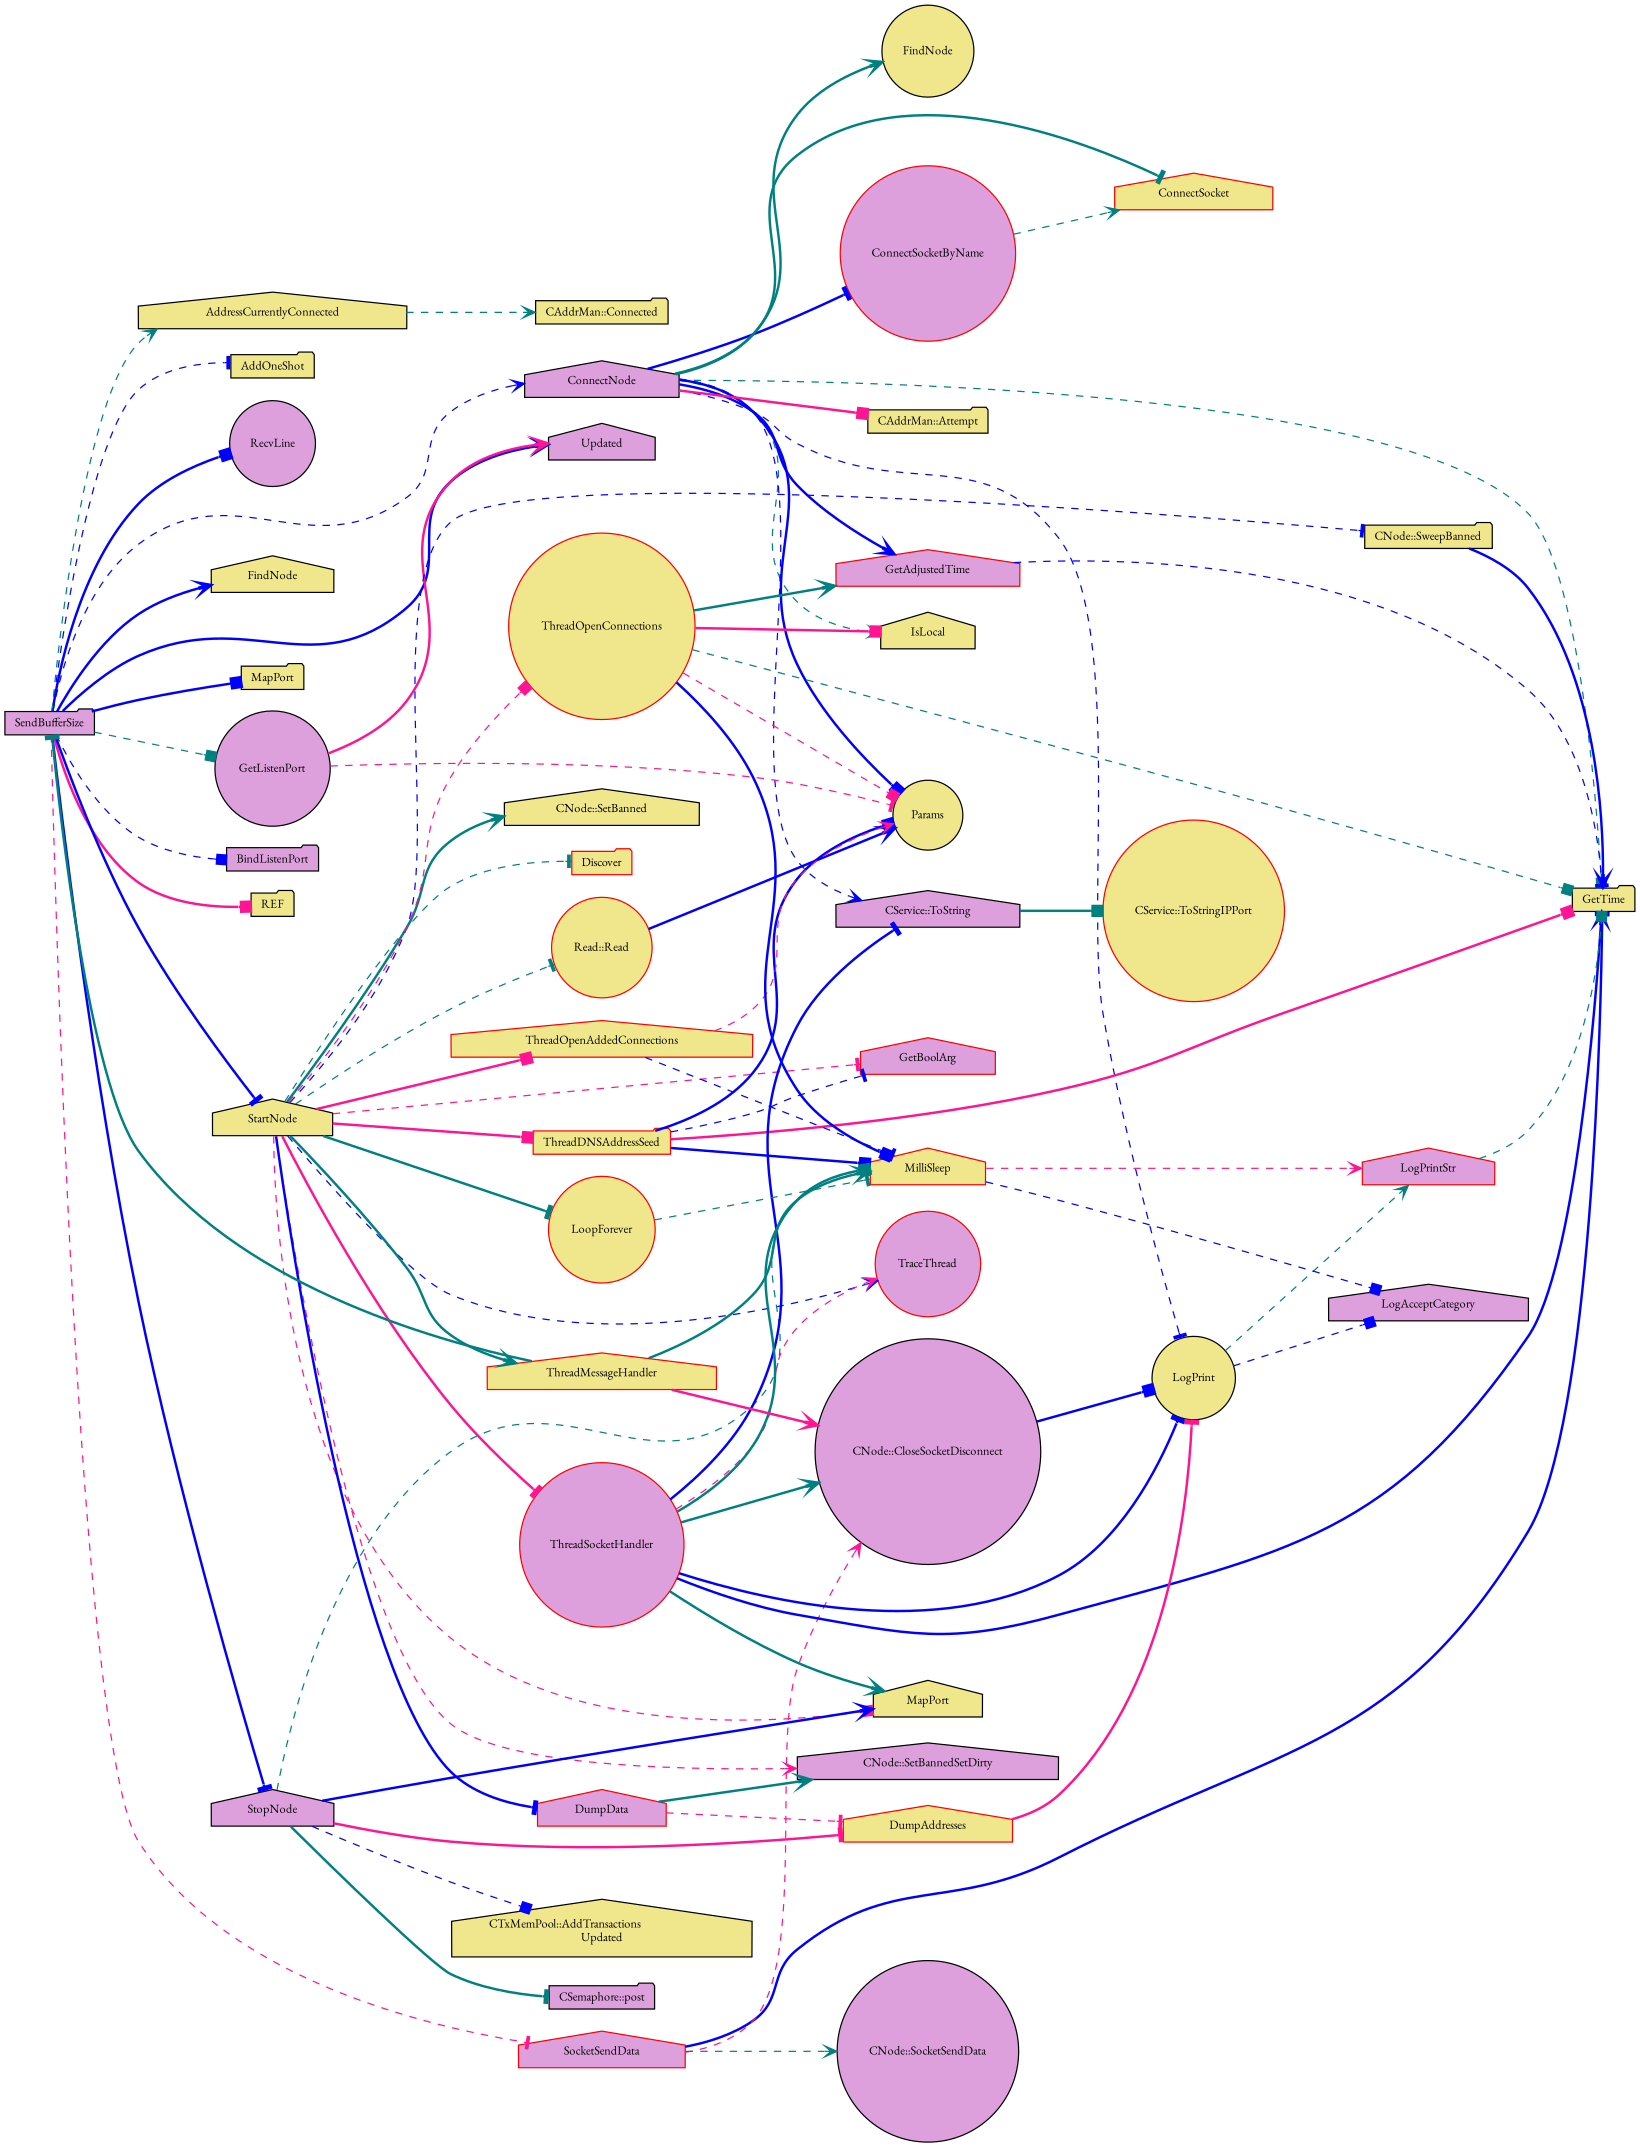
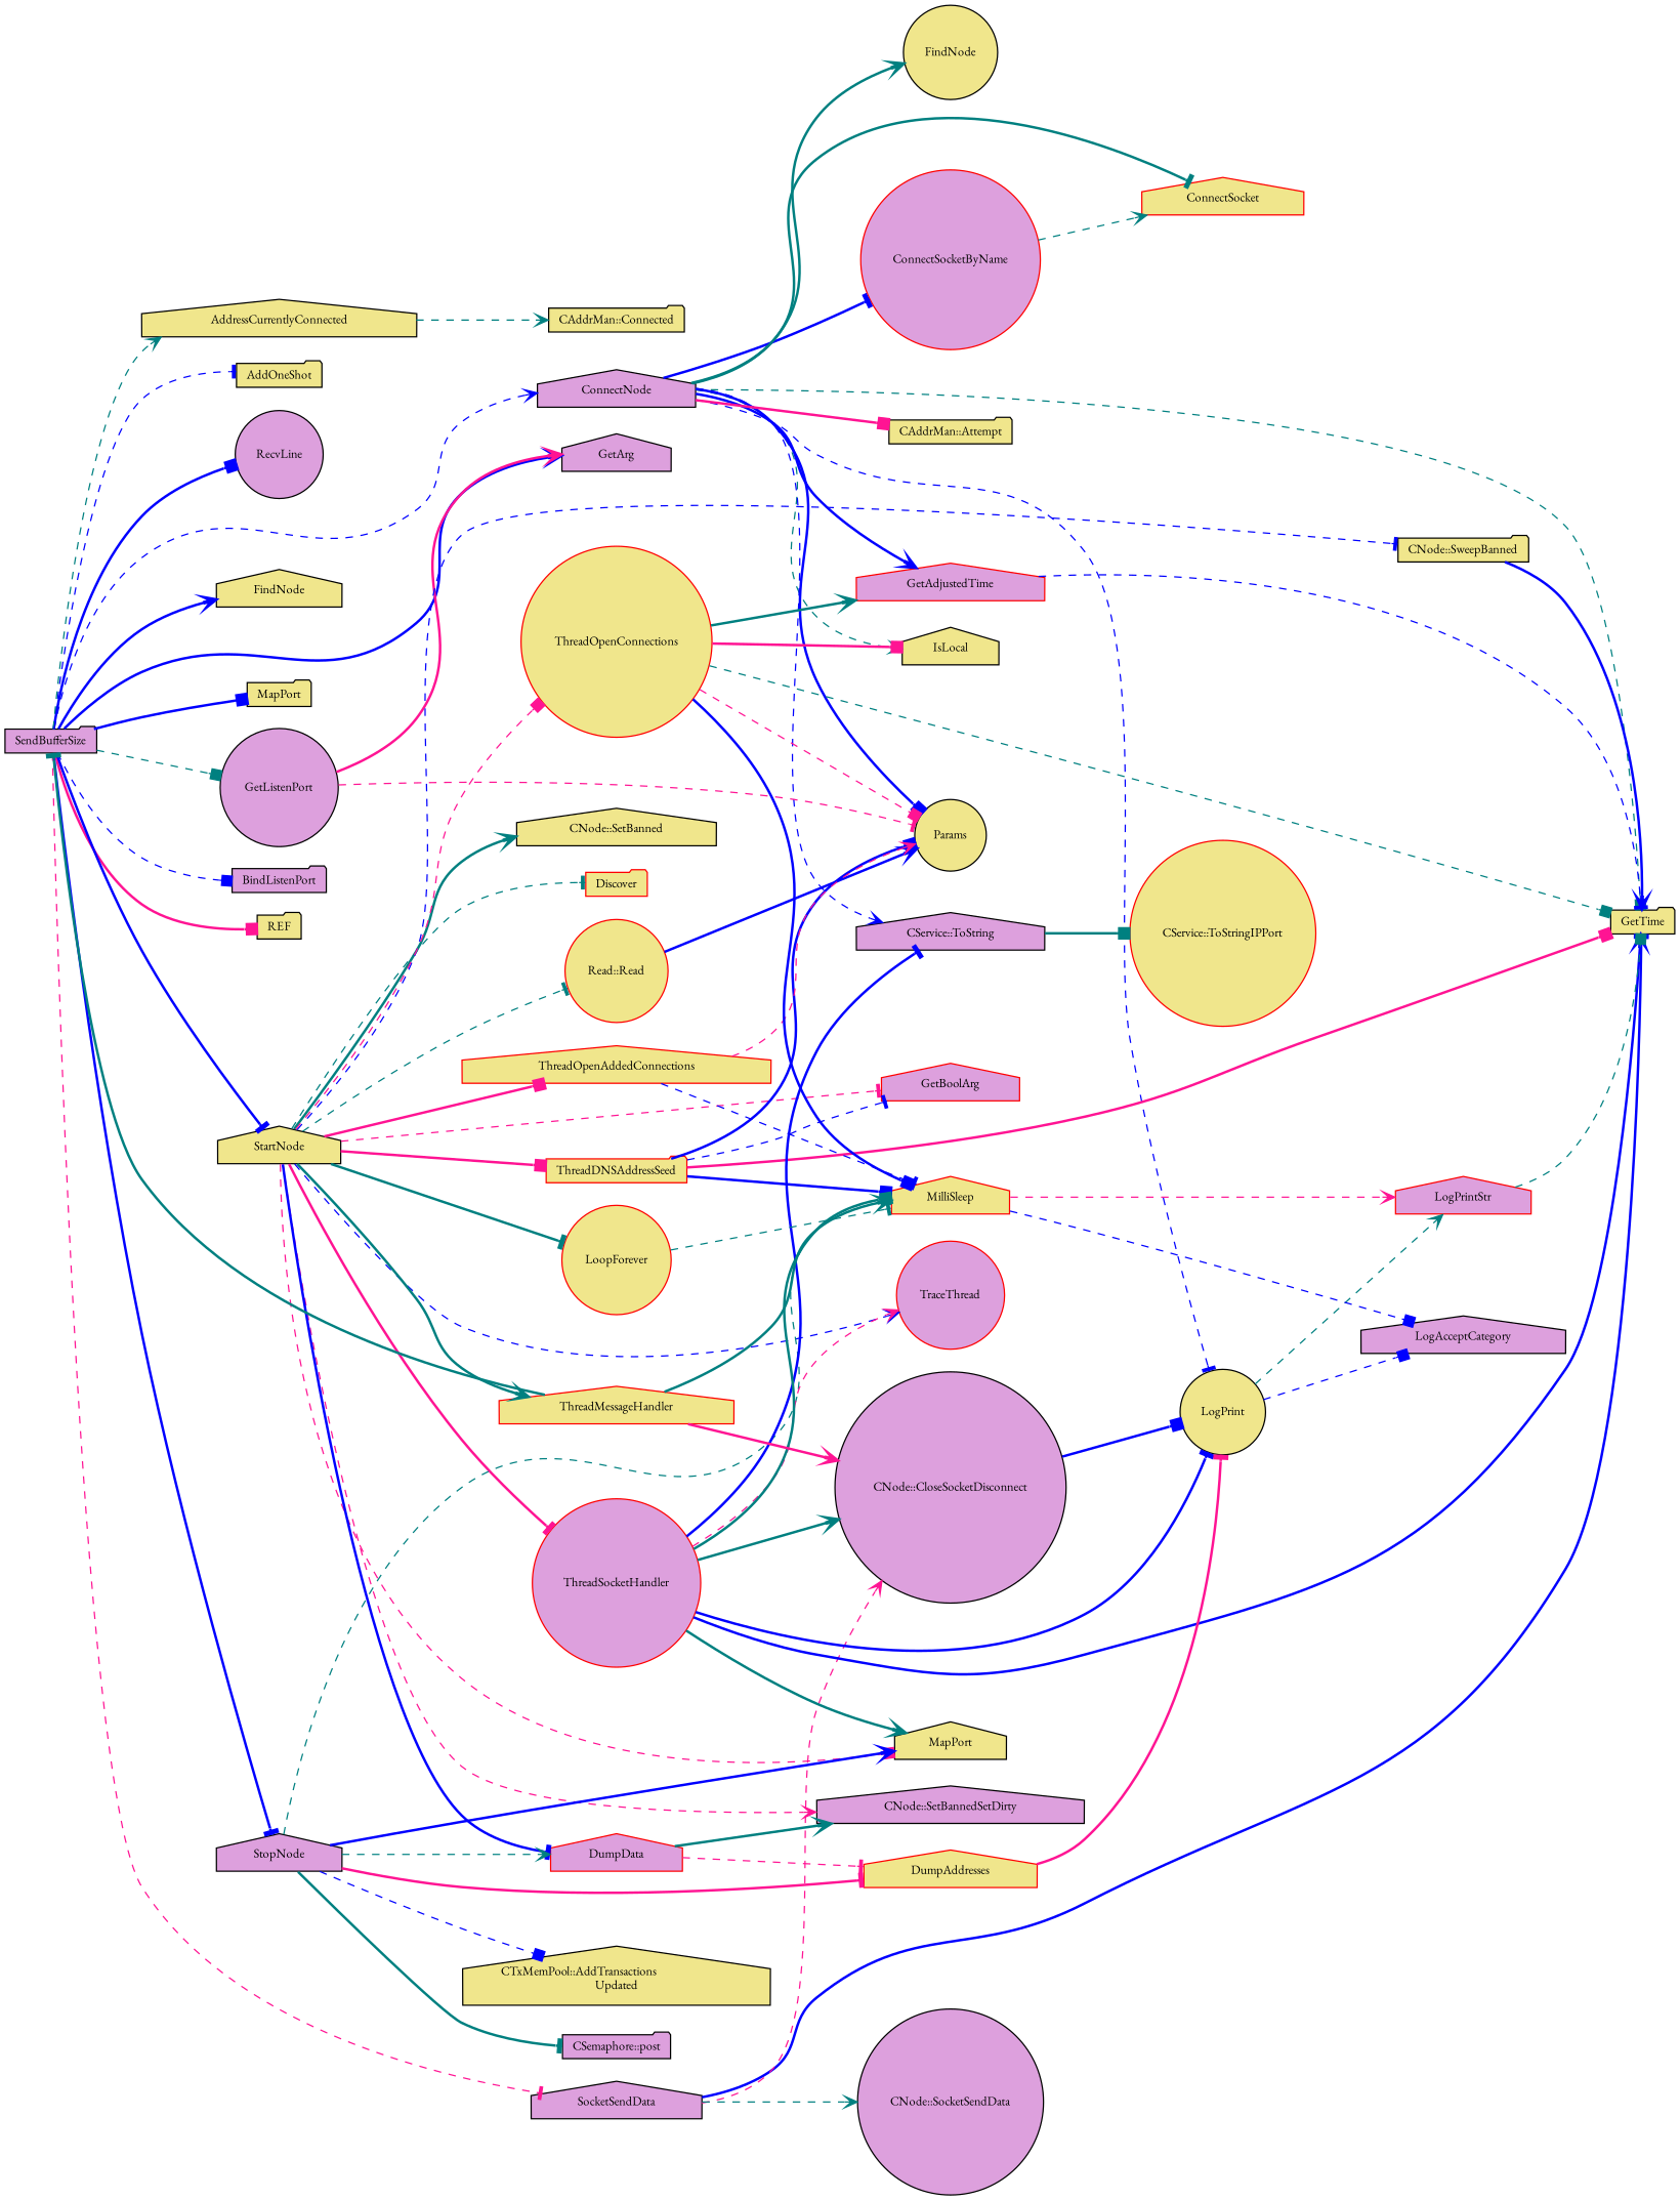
  digraph {
    fontname="EB Garamond"
    rankdir=LR
    node [color=black fillcolor=khaki fontname="EB Garamond" fontsize=10 shape=house style=filled]
    edge [arrowhead=vee color=blue fontname="EB Garamond" fontsize=10 labelfontname=Helvetica labelfontsize=10 style=bold]
    n1 [fillcolor=plum fontcolor=black height=0.2 label=SendBufferSize shape=folder width=0.4]
-   n2 [fillcolor=plum height=0.2 label=Updated width=0.4]
+   n2 [fillcolor=plum height=0.2 label=GetArg width=0.4]
    n3 [height=0.2 label=AddOneShot shape=folder width=0.4]
    n4 [fillcolor=plum height=0.2 label=RecvLine shape=circle width=0.4]
    n5 [height=0.2 label=AddressCurrentlyConnected width=0.4]
    n6 [height=0.2 label=FindNode width=0.4]
    n7 [fillcolor=plum height=0.2 label=ConnectNode width=0.4]
    n8 [height=0.2 label=MapPort shape=folder width=0.4]
    n9 [fillcolor=plum height=0.2 label=GetListenPort shape=circle width=0.4]
    n10 [fillcolor=plum height=0.2 label=BindListenPort shape=folder width=0.4]
    n11 [height=0.2 label=REF shape=folder width=0.4]
    n12 [height=0.2 label=StartNode width=0.4]
    n13 [fillcolor=plum height=0.2 label=StopNode width=0.4]
-   n14 [color=red fillcolor=plum height=0.2 label=SocketSendData width=0.4]
+   n14 [fillcolor=plum height=0.2 label=SocketSendData width=0.4]
    n15 [height=0.2 label="CAddrMan::Connected" shape=folder width=0.4]
    n16 [height=0.2 label=IsLocal width=0.4]
    n17 [height=0.2 label=FindNode shape=circle width=0.4]
    n18 [height=0.2 label=LogPrint shape=circle width=0.4]
    n19 [height=0.2 label=GetTime shape=folder width=0.4]
    n20 [fillcolor=plum height=0.2 label="CService::ToString" width=0.4]
    n21 [color=red fillcolor=plum height=0.2 label=GetAdjustedTime width=0.4]
    n22 [color=red fillcolor=plum height=0.2 label=ConnectSocketByName shape=circle width=0.4]
    n23 [color=red height=0.2 label=ConnectSocket width=0.4]
    n24 [height=0.2 label=Params shape=circle width=0.4]
    n25 [height=0.2 label="CAddrMan::Attempt" shape=folder width=0.4]
    n26 [color=red height=0.2 label="Read::Read" shape=circle width=0.4]
    n27 [height=0.2 label="CNode::SetBanned" width=0.4]
    n28 [fillcolor=plum height=0.2 label="CNode::SetBannedSetDirty" width=0.4]
    n29 [height=0.2 label="CNode::SweepBanned" shape=folder width=0.4]
    n30 [color=red height=0.2 label=Discover shape=folder width=0.4]
    n31 [color=red fillcolor=plum height=0.2 label=GetBoolArg width=0.4]
    n32 [color=red fillcolor=plum height=0.2 label=TraceThread shape=circle width=0.4]
    n33 [color=red height=0.2 label=ThreadDNSAddressSeed shape=folder width=0.4]
    n34 [height=0.2 label=MapPort width=0.4]
    n35 [color=red fillcolor=plum height=0.2 label=ThreadSocketHandler shape=circle width=0.4]
    n36 [color=red height=0.2 label=ThreadOpenAddedConnections width=0.4]
    n37 [color=red height=0.2 label=ThreadOpenConnections shape=circle width=0.4]
    n38 [color=red height=0.2 label=ThreadMessageHandler width=0.4]
    n39 [color=red height=0.2 label=LoopForever shape=circle width=0.4]
    n40 [color=red fillcolor=plum height=0.2 label=DumpData width=0.4]
    n41 [color=red height=0.2 label=MilliSleep width=0.4]
    n42 [color=red height=0.2 label=DumpAddresses width=0.4]
    n43 [height=0.2 label="CTxMemPool::AddTransactions\lUpdated" width=0.4]
    n44 [fillcolor=plum height=0.2 label="CSemaphore::post" shape=folder width=0.4]
    n45 [fillcolor=plum height=0.2 label="CNode::CloseSocketDisconnect" shape=circle width=0.4]
    n46 [fillcolor=plum height=0.2 label="CNode::SocketSendData" shape=circle width=0.4]
    n47 [fillcolor=plum height=0.2 label=LogAcceptCategory width=0.4]
    n48 [color=red fillcolor=plum height=0.2 label=LogPrintStr width=0.4]
    n49 [color=red height=0.2 label="CService::ToStringIPPort" shape=circle width=0.4]
    n1 -> n2
    n1 -> n3 [arrowhead=tee style=dashed]
    n1 -> n4 [arrowhead=box]
    n1 -> n5 [color=teal style=dashed]
    n1 -> n6
    n1 -> n7 [style=dashed]
    n1 -> n8 [arrowhead=box]
    n1 -> n9 [arrowhead=box color=teal style=dashed]
    n1 -> n10 [arrowhead=box style=dashed]
    n1 -> n11 [arrowhead=box color=deeppink]
    n1 -> n12 [arrowhead=tee]
    n1 -> n13 [arrowhead=tee]
    n1 -> n14 [arrowhead=tee color=deeppink style=dashed]
    n5 -> n15 [color=teal style=dashed]
    n7 -> n16 [color=teal style=dashed]
    n7 -> n17 [color=teal]
    n7 -> n18 [arrowhead=tee style=dashed]
    n7 -> n19 [arrowhead=box color=teal style=dashed]
    n7 -> n20 [style=dashed]
    n7 -> n21
    n7 -> n22 [arrowhead=tee]
    n7 -> n23 [arrowhead=tee color=teal]
    n7 -> n24 [arrowhead=box]
    n7 -> n25 [arrowhead=box color=deeppink]
    n9 -> n2 [color=deeppink]
    n9 -> n24 [arrowhead=tee color=deeppink style=dashed]
    n12 -> n26 [arrowhead=tee color=teal style=dashed]
    n12 -> n27 [color=teal]
    n12 -> n28 [color=deeppink style=dashed]
    n12 -> n29 [arrowhead=tee style=dashed]
    n12 -> n30 [arrowhead=tee color=teal style=dashed]
    n12 -> n31 [arrowhead=tee color=deeppink style=dashed]
    n12 -> n32 [style=dashed]
    n12 -> n33 [arrowhead=box color=deeppink]
    n12 -> n34 [arrowhead=box color=deeppink style=dashed]
    n12 -> n35 [arrowhead=tee color=deeppink]
    n12 -> n36 [arrowhead=box color=deeppink]
    n12 -> n37 [arrowhead=box color=deeppink style=dashed]
    n12 -> n38 [color=teal]
    n12 -> n39 [arrowhead=tee color=teal]
    n12 -> n40 [arrowhead=tee]
    n13 -> n34
+   n13 -> n40 [color=teal style=dashed]
    n13 -> n41 [arrowhead=tee color=teal style=dashed]
    n13 -> n42 [arrowhead=tee color=deeppink]
    n13 -> n43 [arrowhead=box style=dashed]
    n13 -> n44 [arrowhead=tee color=teal]
    n14 -> n19 [arrowhead=tee]
    n14 -> n45 [color=deeppink style=dashed]
    n14 -> n46 [color=teal style=dashed]
    n18 -> n47 [arrowhead=box style=dashed]
    n18 -> n48 [color=teal style=dashed]
    n20 -> n49 [arrowhead=box color=teal]
    n21 -> n19 [arrowhead=tee style=dashed]
    n22 -> n23 [color=teal style=dashed]
    n26 -> n24
    n29 -> n19
    n33 -> n19 [arrowhead=box color=deeppink]
    n33 -> n24 [arrowhead=box]
    n33 -> n31 [arrowhead=tee style=dashed]
    n33 -> n41 [arrowhead=box]
    n35 -> n18 [arrowhead=tee]
    n35 -> n19
    n35 -> n20 [arrowhead=tee]
    n35 -> n32 [color=deeppink style=dashed]
    n35 -> n34 [color=teal]
    n35 -> n41 [arrowhead=box color=teal]
    n35 -> n45 [color=teal]
    n36 -> n24 [color=deeppink style=dashed]
    n36 -> n41 [arrowhead=tee style=dashed]
    n37 -> n16 [arrowhead=box color=deeppink]
    n37 -> n19 [arrowhead=box color=teal style=dashed]
    n37 -> n21 [color=teal]
    n37 -> n24 [arrowhead=box color=deeppink style=dashed]
    n37 -> n41 [arrowhead=box]
    n38 -> n1 [arrowhead=tee color=teal]
    n38 -> n41 [color=teal]
    n38 -> n45 [color=deeppink]
    n39 -> n41 [arrowhead=tee color=teal style=dashed]
    n40 -> n28 [color=teal]
    n40 -> n42 [arrowhead=tee color=deeppink style=dashed]
    n41 -> n47 [arrowhead=box style=dashed]
    n41 -> n48 [color=deeppink style=dashed]
    n42 -> n18 [arrowhead=tee color=deeppink]
    n45 -> n18 [arrowhead=box]
    n48 -> n19 [arrowhead=box color=teal style=dashed]
  }
